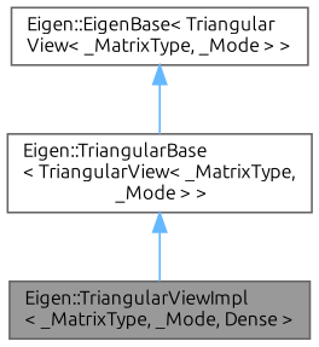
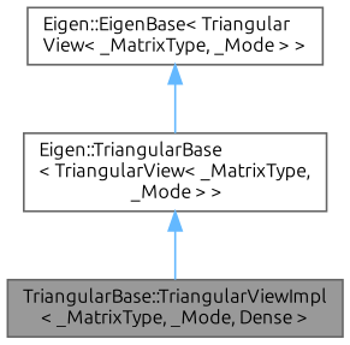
  digraph {
    fontname=Ubuntu
    node [color=gray40 fillcolor=white fontname=Ubuntu fontsize=10 shape=box style=filled]
    edge [color=steelblue1 dir=back fontname=Ubuntu fontsize=10 labelfontname=Helvetica labelfontsize=10 style=solid]
-   n1 [fillcolor=grey60 fontcolor=black height=0.2 label="Eigen::TriangularViewImpl\l\< _MatrixType, _Mode, Dense \>" width=0.4]
+   n1 [fillcolor=grey60 fontcolor=black height=0.2 label="TriangularBase::TriangularViewImpl\l\< _MatrixType, _Mode, Dense \>" width=0.4]
    n2 [height=0.2 label="Eigen::TriangularBase\l\< TriangularView\< _MatrixType,\l _Mode \> \>" width=0.4]
    n3 [height=0.2 label="Eigen::EigenBase\< Triangular\lView\< _MatrixType, _Mode \> \>" width=0.4]
    n2 -> n1
    n3 -> n2
  }
